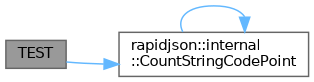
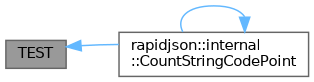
  digraph {
    rankdir=LR
    node [fontname=Helvetica fontsize=10 shape=box style=filled]
    edge [color=steelblue1 fontname=Helvetica fontsize=10 labelfontname=Helvetica labelfontsize=10 style=solid]
    n1 [color=gray40 fillcolor=grey60 fontcolor=black height=0.2 label=TEST width=0.4]
    n2 [color=grey40 fillcolor=white height=0.2 label="rapidjson::internal\l::CountStringCodePoint" width=0.4]
-   n1 -> n2
+   n2 -> n1
    n2 -> n2
  }
